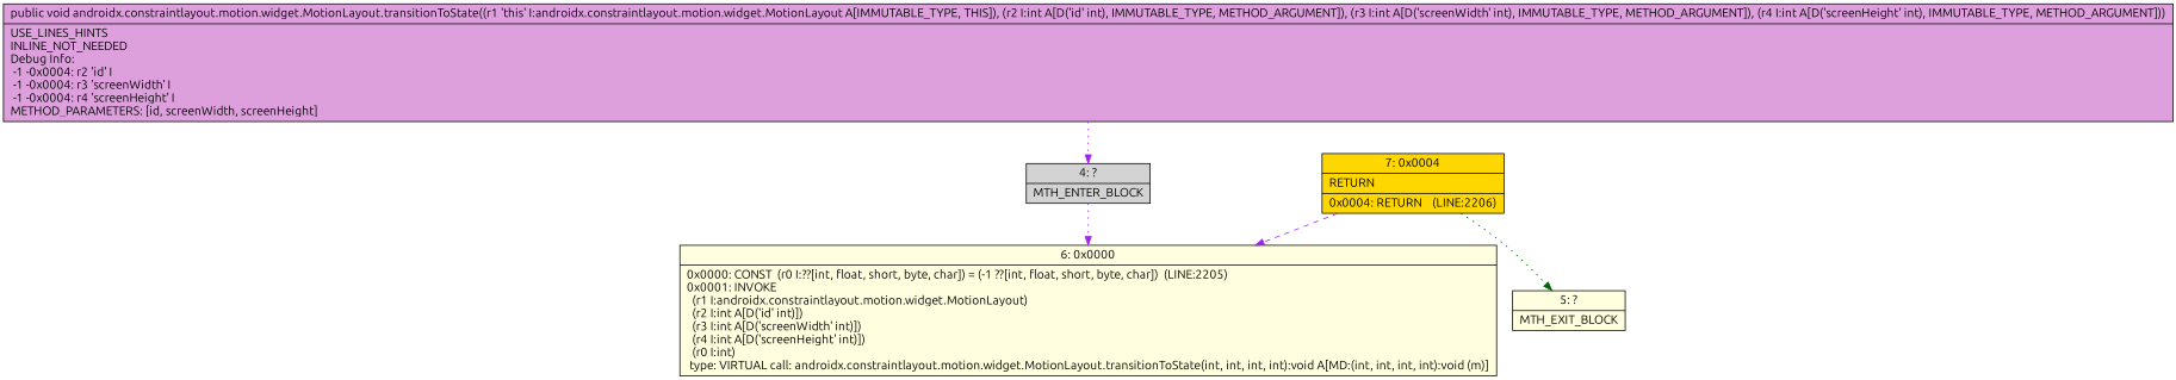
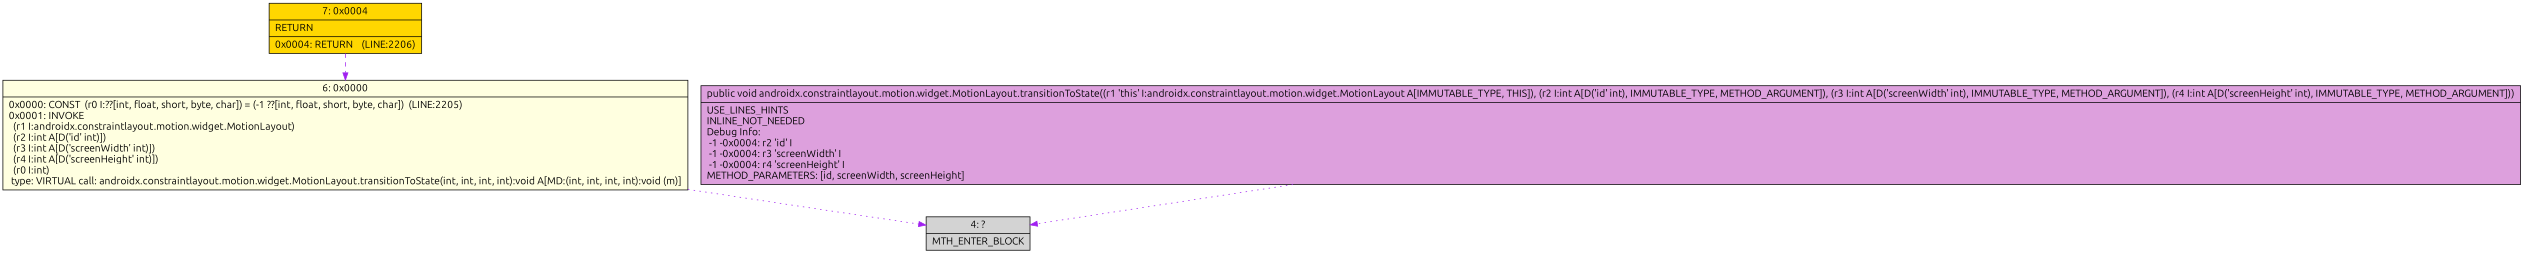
  digraph {
    fontname=Ubuntu
    node [fillcolor=lightyellow fontname=Ubuntu shape=record style=filled]
    edge [color=purple fontname=Ubuntu style=dotted]
    n1 [fillcolor=lightgrey label="{4\:\ ?|MTH_ENTER_BLOCK\l}"]
    n2 [label="{6\:\ 0x0000|0x0000: CONST  (r0 I:??[int, float, short, byte, char]) = (\-1 ??[int, float, short, byte, char])  (LINE:2205)\l0x0001: INVOKE  \l  (r1 I:androidx.constraintlayout.motion.widget.MotionLayout)\l  (r2 I:int A[D('id' int)])\l  (r3 I:int A[D('screenWidth' int)])\l  (r4 I:int A[D('screenHeight' int)])\l  (r0 I:int)\l type: VIRTUAL call: androidx.constraintlayout.motion.widget.MotionLayout.transitionToState(int, int, int, int):void A[MD:(int, int, int, int):void (m)]\l}"]
    n3 [fillcolor=gold label="{7\:\ 0x0004|RETURN\l|0x0004: RETURN    (LINE:2206)\l}"]
-   n4 [label="{5\:\ ?|MTH_EXIT_BLOCK\l}"]
    n5 [fillcolor=plum label="{public void androidx.constraintlayout.motion.widget.MotionLayout.transitionToState((r1 'this' I:androidx.constraintlayout.motion.widget.MotionLayout A[IMMUTABLE_TYPE, THIS]), (r2 I:int A[D('id' int), IMMUTABLE_TYPE, METHOD_ARGUMENT]), (r3 I:int A[D('screenWidth' int), IMMUTABLE_TYPE, METHOD_ARGUMENT]), (r4 I:int A[D('screenHeight' int), IMMUTABLE_TYPE, METHOD_ARGUMENT]))  | USE_LINES_HINTS\lINLINE_NOT_NEEDED\lDebug Info:\l  \-1 \-0x0004: r2 'id' I\l  \-1 \-0x0004: r3 'screenWidth' I\l  \-1 \-0x0004: r4 'screenHeight' I\lMETHOD_PARAMETERS: [id, screenWidth, screenHeight]\l}"]
-   n1 -> n2
+   n2 -> n1
    n3 -> n2 [style=dashed]
-   n3 -> n4 [color=darkgreen]
    n5 -> n1
  }
